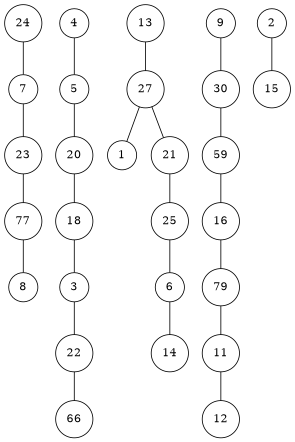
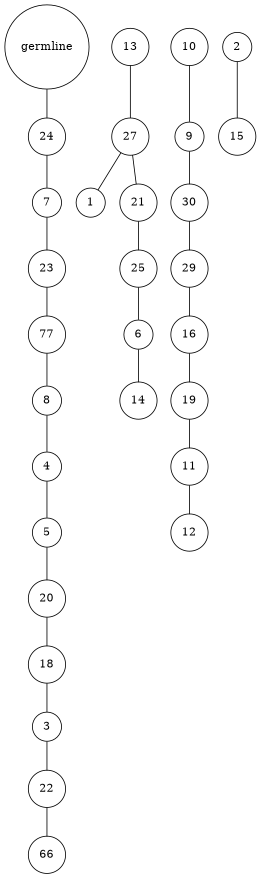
  graph {
    rankdir=UD
    splines=line
    node [shape=circle]
+   n1 [label=germline]
    n2 [label=24]
    n3 [label=7]
    n4 [label=23]
    n5 [label=77]
    n6 [label=8]
    n7 [label=4]
    n8 [label=5]
    n9 [label=20]
    n10 [label=18]
    n11 [label=3]
    n12 [label=22]
    n13 [label=66]
    n14 [label=13]
    n15 [label=27]
+   n16 [label=10]
    n17 [label=9]
    n18 [label=1]
    n19 [label=21]
    n20 [label=25]
    n21 [label=6]
    n22 [label=14]
    n23 [label=30]
-   n24 [label=59]
+   n24 [label=29]
    n25 [label=16]
-   n26 [label=79]
+   n26 [label=19]
    n27 [label=11]
    n28 [label=12]
    n29 [label=2]
    n30 [label=15]
+   n1 -- n2
    n2 -- n3
    n3 -- n4
    n4 -- n5
    n5 -- n6
+   n6 -- n7
    n7 -- n8
    n8 -- n9
    n9 -- n10
    n10 -- n11
    n11 -- n12
    n12 -- n13
    n14 -- n15
    n15 -- n18
    n15 -- n19
+   n16 -- n17
    n17 -- n23
    n19 -- n20
    n20 -- n21
    n21 -- n22
    n23 -- n24
    n24 -- n25
    n25 -- n26
    n26 -- n27
    n27 -- n28
    n29 -- n30
  }
